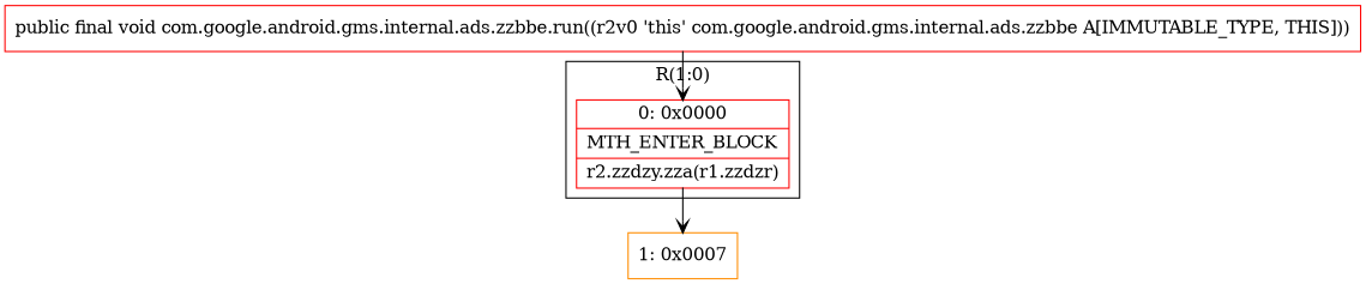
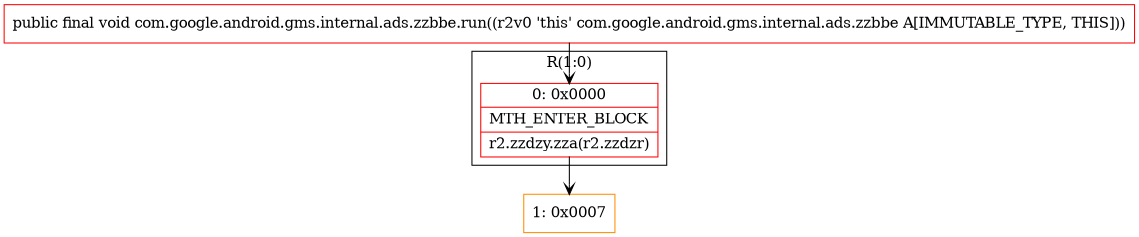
  digraph {
    node [color=red shape=record]
    edge [arrowhead=vee]
-   n1 [label="{0\:\ 0x0000|MTH_ENTER_BLOCK\l|r2.zzdzy.zza(r1.zzdzr)\l}"]
+   n1 [label="{0\:\ 0x0000|MTH_ENTER_BLOCK\l|r2.zzdzy.zza(r2.zzdzr)\l}"]
    n2 [color=darkorange label="{1\:\ 0x0007}"]
    n3 [label="{public final void com.google.android.gms.internal.ads.zzbbe.run((r2v0 'this' com.google.android.gms.internal.ads.zzbbe A[IMMUTABLE_TYPE, THIS])) }"]
    subgraph cluster_1 {
      label="R(1:0)"
      n1
    }
    n1 -> n2
    n3 -> n1
  }
